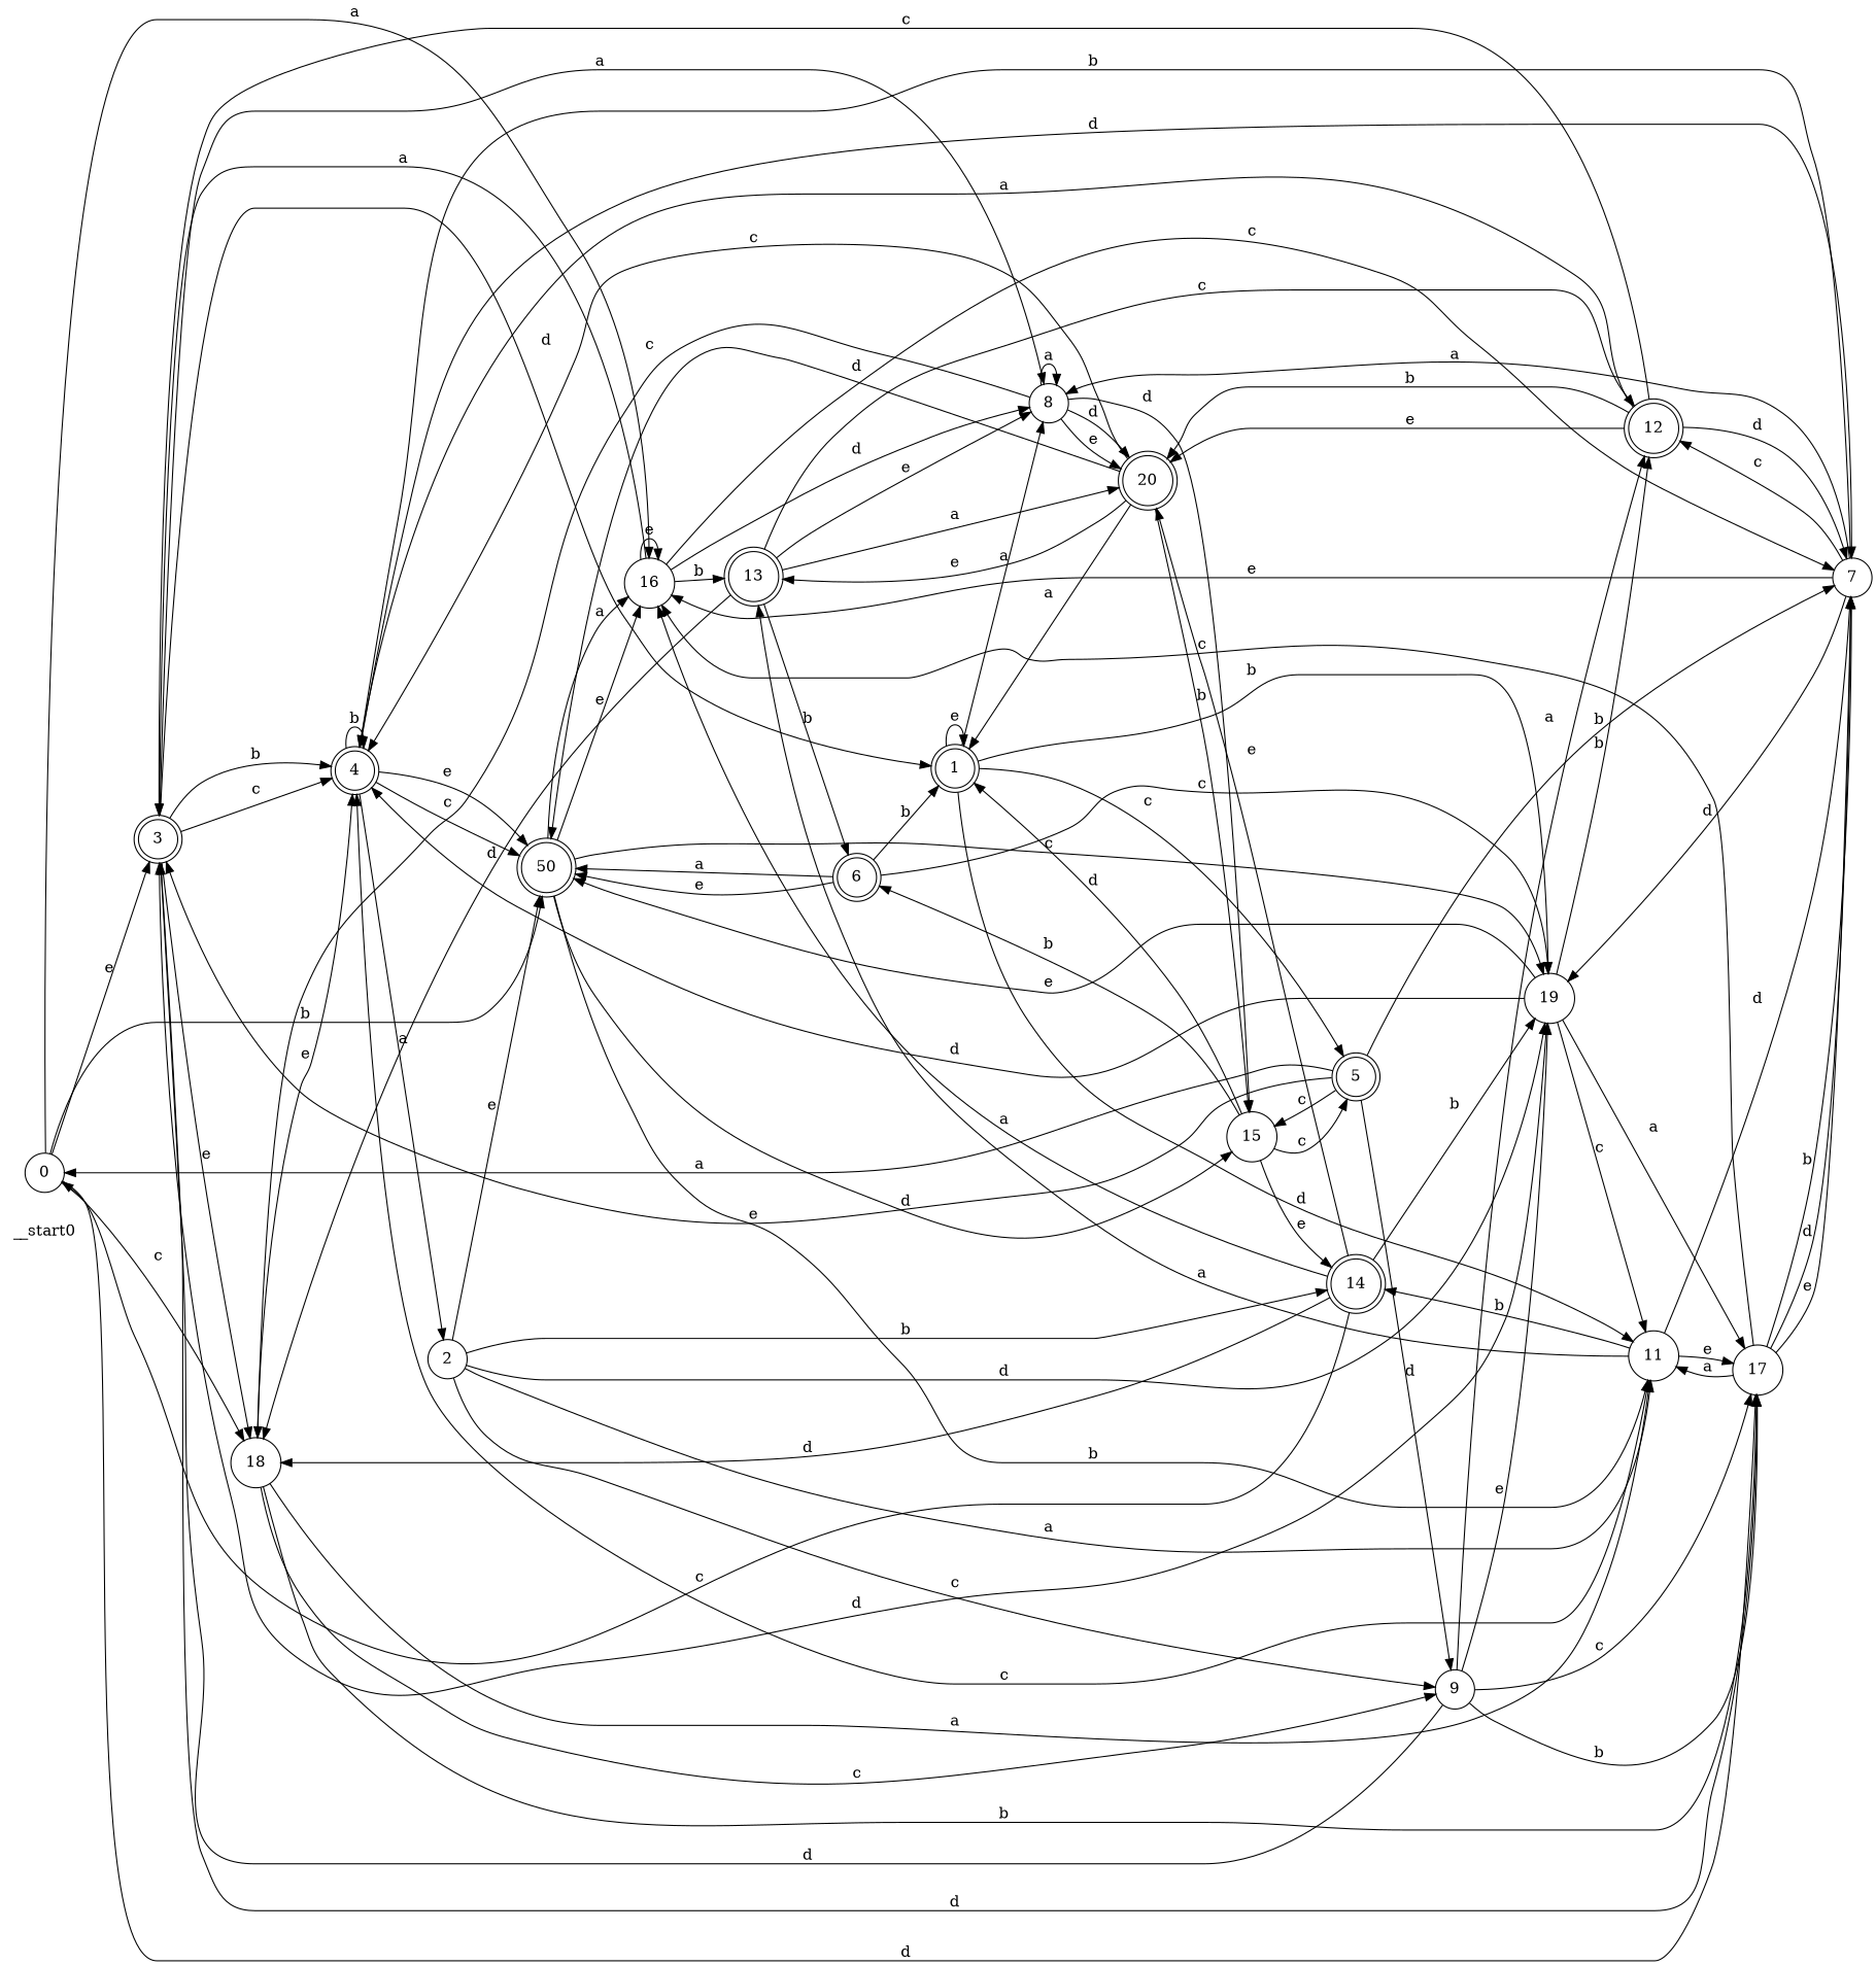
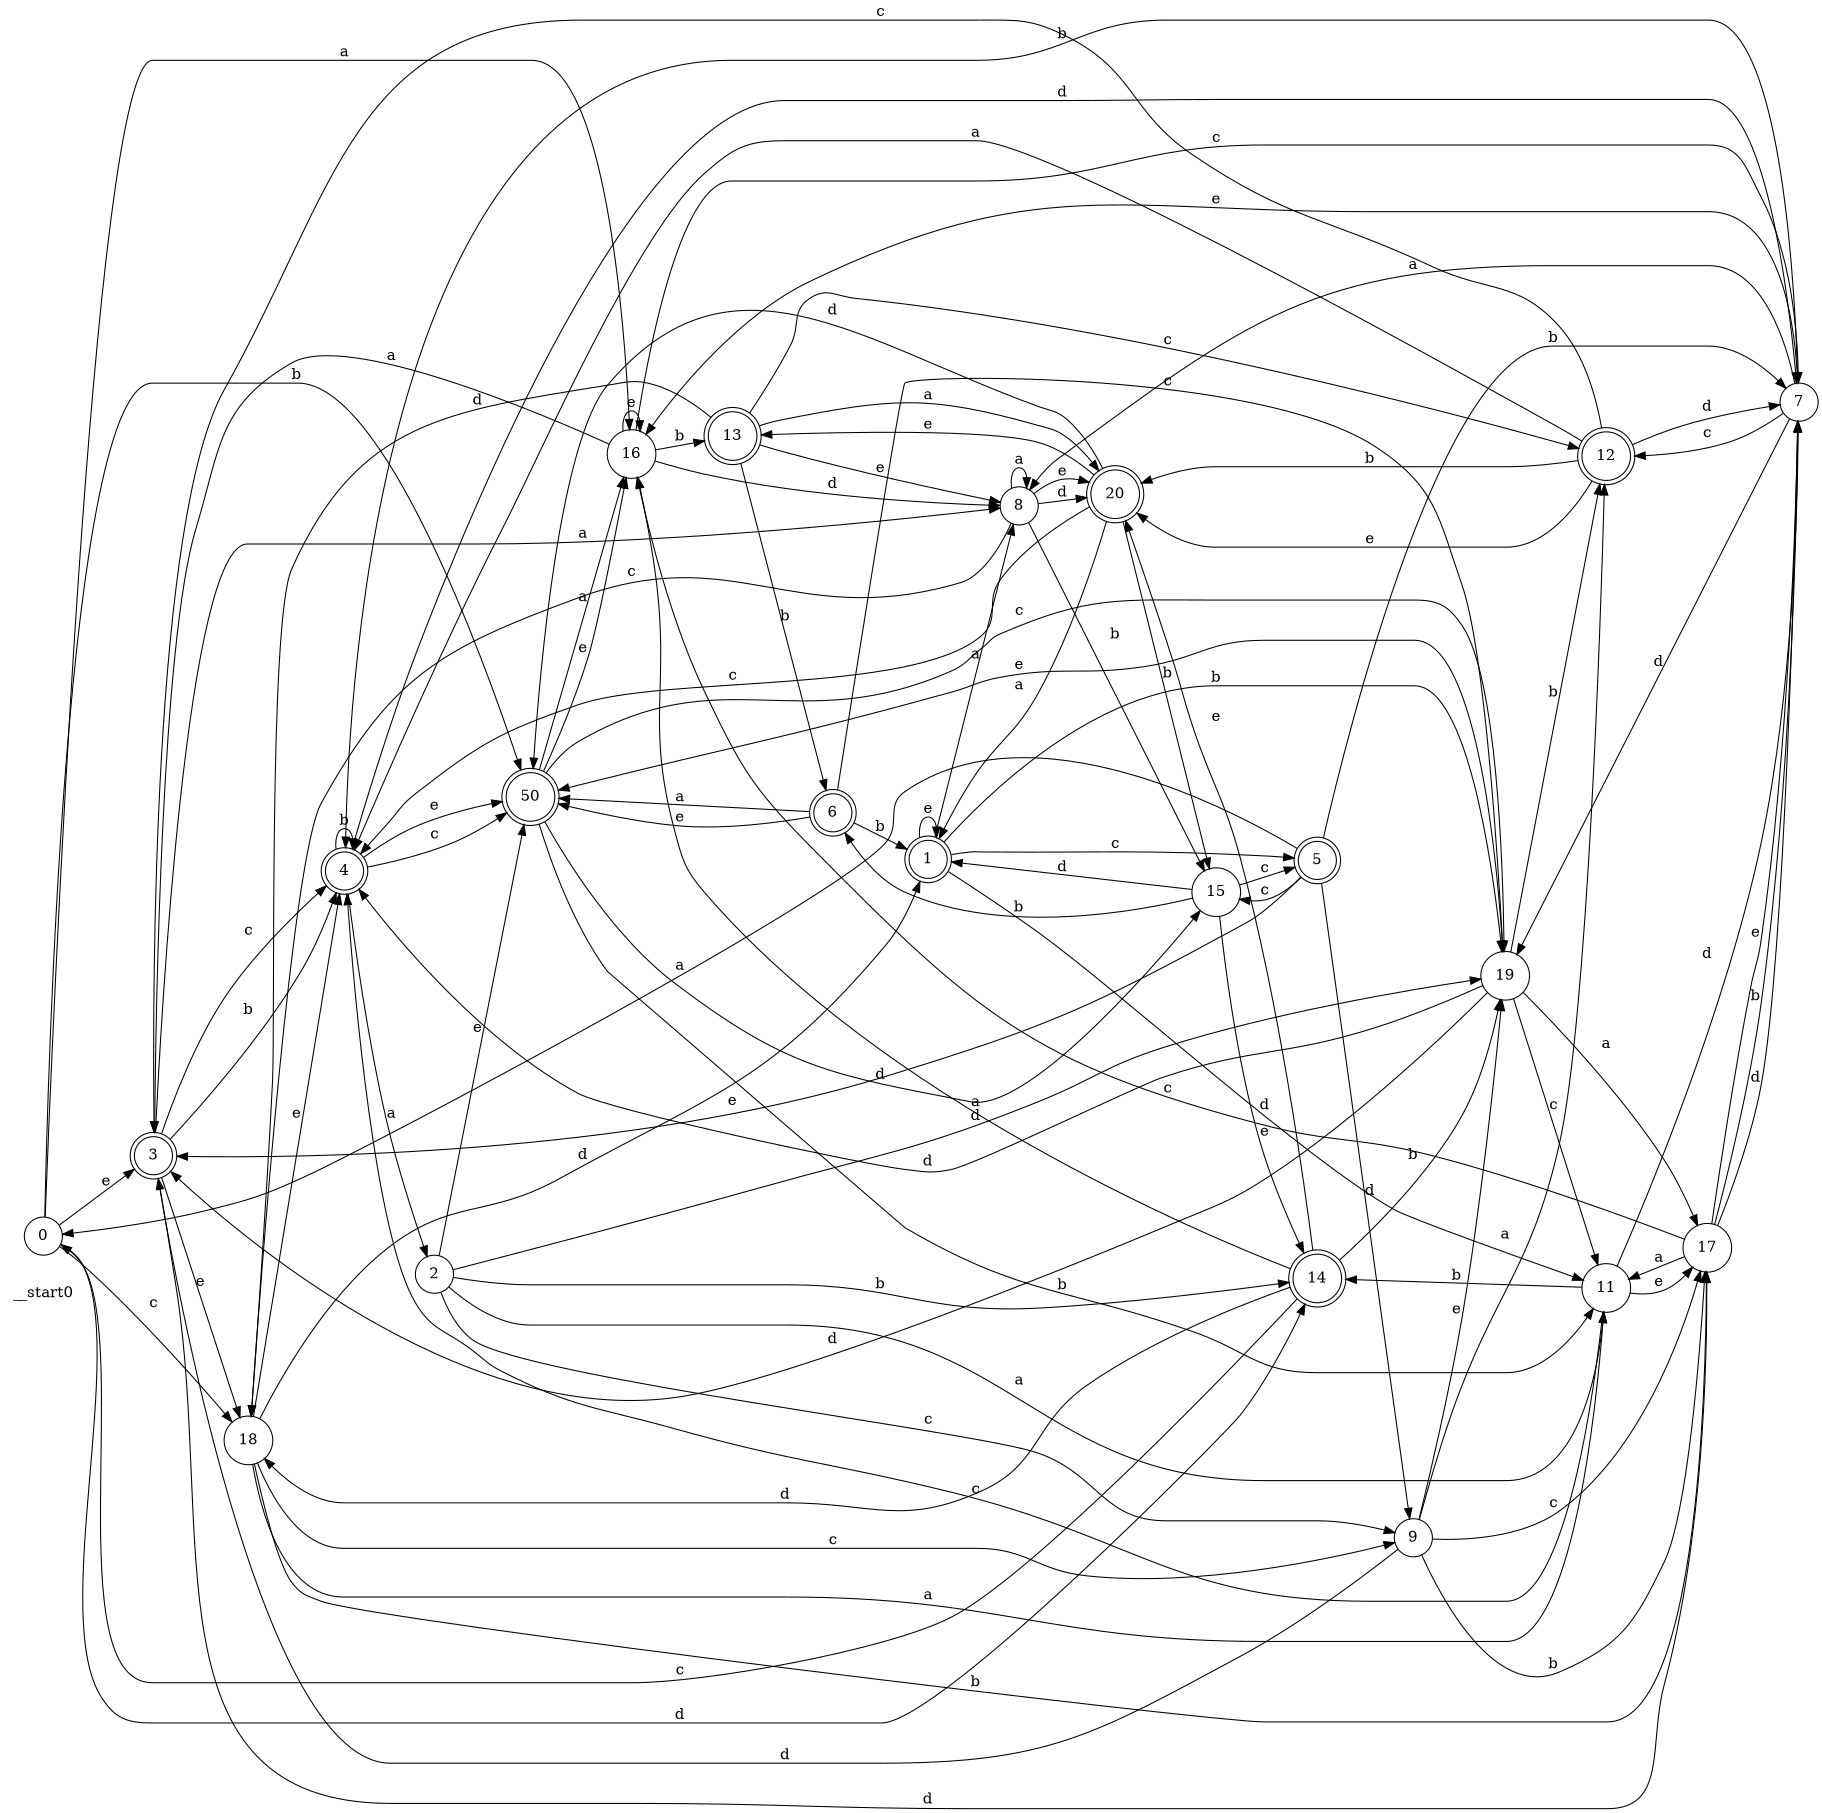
  digraph {
    rankdir=LR
    node [shape=circle color=black fillcolor=white style=filled]
    __start0 [shape=none color="" fillcolor="" style=""]
    n2 [label=0]
    n3 [label=3 shape=doublecircle style="rounded,filled"]
    n4 [label=50 shape=doublecircle style="rounded,filled"]
    n5 [label=14 shape=doublecircle style="rounded,filled"]
    n6 [label=16]
    n7 [label=18]
    n8 [label=8]
    n9 [label=4 shape=doublecircle style="rounded,filled"]
    n10 [label=17]
    n11 [label=11]
    n12 [label=19]
    n13 [label=15]
    n14 [label=20 shape=doublecircle style="rounded,filled"]
    n15 [label=7]
    n16 [label=13 shape=doublecircle style="rounded,filled"]
    n17 [label=1 shape=doublecircle style="rounded,filled"]
    n18 [label=9]
    n19 [label=5 shape=doublecircle style="rounded,filled"]
    n20 [label=12 shape=doublecircle style="rounded,filled"]
    n21 [label=2]
    n22 [label=6 shape=doublecircle style="rounded,filled"]
    n2 -> n3 [label=e]
    n2 -> n4 [label=b]
-   n2 -> n10 [label=d]
+   n2 -> n5 [label=d]
    n2 -> n6 [label=a]
    n2 -> n7 [label=c]
    n3 -> n7 [label=e]
    n3 -> n8 [label=a]
    n3 -> n9 [label=b]
    n3 -> n9 [label=c]
    n3 -> n10 [label=d]
    n4 -> n6 [label=a]
    n4 -> n6 [label=e]
    n4 -> n11 [label=b]
    n4 -> n12 [label=c]
    n4 -> n13 [label=d]
    n5 -> n2 [label=c]
    n5 -> n6 [label=a]
    n5 -> n7 [label=d]
    n5 -> n12 [label=b]
    n5 -> n14 [label=e]
    n6 -> n3 [label=a]
    n6 -> n6 [label=e]
    n6 -> n8 [label=d]
    n6 -> n15 [label=c]
    n6 -> n16 [label=b]
    n7 -> n9 [label=e]
    n7 -> n10 [label=b]
    n7 -> n11 [label=a]
-   n3 -> n17 [label=d]
+   n7 -> n17 [label=d]
    n7 -> n18 [label=c]
    n8 -> n7 [label=c]
    n8 -> n8 [label=a]
-   n8 -> n13 [label=d]
+   n8 -> n13 [label=b]
    n8 -> n14 [label=d]
    n8 -> n14 [label=e]
    n9 -> n4 [label=c]
    n9 -> n4 [label=e]
    n9 -> n9 [label=b]
    n9 -> n15 [label=d]
    n9 -> n21 [label=a]
    n10 -> n6 [label=c]
    n10 -> n11 [label=a]
    n10 -> n15 [label=b]
    n10 -> n15 [label=d]
    n10 -> n15 [label=e]
    n11 -> n5 [label=b]
    n11 -> n9 [label=c]
    n11 -> n10 [label=e]
    n11 -> n15 [label=d]
-   n11 -> n16 [label=a]
    n12 -> n3 [label=d]
    n12 -> n4 [label=e]
    n12 -> n9 [label=d]
    n12 -> n10 [label=a]
    n12 -> n11 [label=c]
    n12 -> n20 [label=b]
    n13 -> n5 [label=e]
    n13 -> n17 [label=d]
    n13 -> n19 [label=c]
    n13 -> n22 [label=b]
    n14 -> n4 [label=d]
    n14 -> n9 [label=c]
    n14 -> n13 [label=b]
    n14 -> n16 [label=e]
    n14 -> n17 [label=a]
    n15 -> n6 [label=e]
    n15 -> n8 [label=a]
    n15 -> n9 [label=b]
    n15 -> n12 [label=d]
    n15 -> n20 [label=c]
    n16 -> n7 [label=d]
    n16 -> n8 [label=e]
    n16 -> n14 [label=a]
    n16 -> n20 [label=c]
    n16 -> n22 [label=b]
    n17 -> n8 [label=a]
    n17 -> n11 [label=d]
    n17 -> n12 [label=b]
    n17 -> n17 [label=e]
    n17 -> n19 [label=c]
    n18 -> n3 [label=d]
    n18 -> n10 [label=b]
    n18 -> n10 [label=c]
    n18 -> n12 [label=e]
    n18 -> n20 [label=a]
    n19 -> n2 [label=a]
    n19 -> n3 [label=e]
    n19 -> n13 [label=c]
    n19 -> n15 [label=b]
    n19 -> n18 [label=d]
    n20 -> n3 [label=c]
    n20 -> n9 [label=a]
    n20 -> n14 [label=b]
    n20 -> n14 [label=e]
    n20 -> n15 [label=d]
    n21 -> n4 [label=e]
    n21 -> n5 [label=b]
    n21 -> n11 [label=a]
    n21 -> n12 [label=d]
    n21 -> n18 [label=c]
    n22 -> n4 [label=a]
    n22 -> n4 [label=e]
    n22 -> n12 [label=c]
    n22 -> n17 [label=b]
  }
